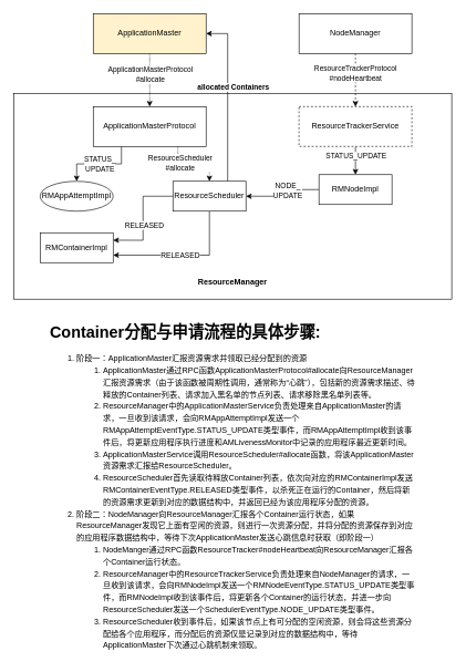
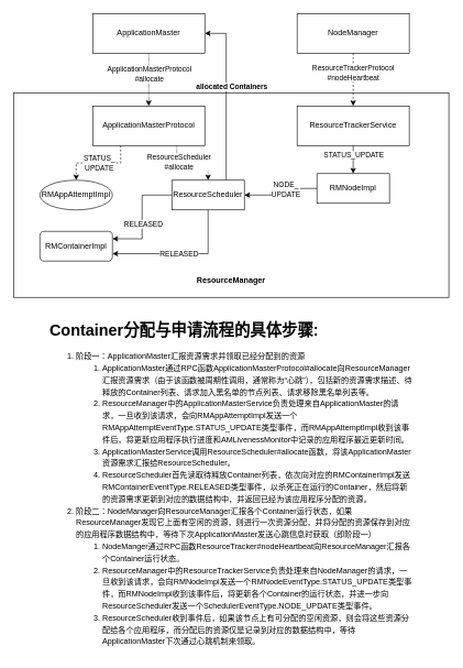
  <mxCell id="0" />
  <mxCell id="1" parent="0" />
  <mxCell id="2" value="&lt;b&gt;&lt;br&gt;&lt;br&gt;&lt;br&gt;&lt;br&gt;&lt;br&gt;&lt;br&gt;&lt;br&gt;&lt;br&gt;&lt;br&gt;&lt;br&gt;&lt;br&gt;&lt;br&gt;&lt;br&gt;&lt;br&gt;&lt;br&gt;&lt;br&gt;&lt;br&gt;&lt;br&gt;ResourceManager&lt;/b&gt;" style="rounded=0;whiteSpace=wrap;html=1;" vertex="1" parent="1"><mxGeometry x="20" y="140" width="660" height="310" as="geometry" /></mxCell>
- <mxCell id="3" style="edgeStyle=orthogonalEdgeStyle;rounded=0;orthogonalLoop=1;jettySize=auto;html=1;exitX=0.25;exitY=1;exitDx=0;exitDy=0;" edge="1" parent="1" source="7" target="21"><mxGeometry relative="1" as="geometry" /></mxCell>
+ <mxCell id="3" style="edgeStyle=orthogonalEdgeStyle;rounded=0;orthogonalLoop=1;jettySize=auto;html=1;exitX=0.25;exitY=1;exitDx=0;exitDy=0;dashed=1;" edge="1" parent="1" source="7" target="21"><mxGeometry relative="1" as="geometry" /></mxCell>
  <mxCell id="4" value="STATUS_&lt;br&gt;UPDATE" style="edgeLabel;html=1;align=center;verticalAlign=middle;resizable=0;points=[];" vertex="1" connectable="0" parent="3"><mxGeometry x="-0.215" relative="1" as="geometry"><mxPoint x="-12.08" as="offset" /></mxGeometry></mxCell>
  <mxCell id="5" style="edgeStyle=orthogonalEdgeStyle;rounded=0;orthogonalLoop=1;jettySize=auto;html=1;exitX=0.75;exitY=1;exitDx=0;exitDy=0;dashed=1;dashPattern=1 1;" edge="1" parent="1" source="7" target="20"><mxGeometry relative="1" as="geometry" /></mxCell>
  <mxCell id="6" value="ResourceScheduler&lt;br&gt;#allocate" style="edgeLabel;html=1;align=center;verticalAlign=middle;resizable=0;points=[];" vertex="1" connectable="0" parent="5"><mxGeometry x="-0.517" y="3" relative="1" as="geometry"><mxPoint as="offset" /></mxGeometry></mxCell>
  <mxCell id="7" value="ApplicationMasterProtocol" style="rounded=0;whiteSpace=wrap;html=1;" vertex="1" parent="1"><mxGeometry x="140" y="160" width="170" height="60" as="geometry" /></mxCell>
  <mxCell id="8" style="edgeStyle=orthogonalEdgeStyle;rounded=0;orthogonalLoop=1;jettySize=auto;html=1;entryX=0.5;entryY=0;entryDx=0;entryDy=0;" edge="1" parent="1" source="10" target="13"><mxGeometry relative="1" as="geometry" /></mxCell>
  <mxCell id="9" value="STATUS_UPDATE" style="edgeLabel;html=1;align=center;verticalAlign=middle;resizable=0;points=[];" vertex="1" connectable="0" parent="8"><mxGeometry x="0.203" relative="1" as="geometry"><mxPoint y="-11.43" as="offset" /></mxGeometry></mxCell>
- <mxCell id="10" value="ResourceTrackerService" style="rounded=0;whiteSpace=wrap;html=1;dashed=1;" vertex="1" parent="1"><mxGeometry x="450" y="160" width="170" height="60" as="geometry" /></mxCell>
+ <mxCell id="10" value="ResourceTrackerService" style="rounded=0;whiteSpace=wrap;html=1;" vertex="1" parent="1"><mxGeometry x="450" y="160" width="170" height="60" as="geometry" /></mxCell>
  <mxCell id="11" style="edgeStyle=orthogonalEdgeStyle;rounded=0;orthogonalLoop=1;jettySize=auto;html=1;" edge="1" parent="1" source="13" target="20"><mxGeometry relative="1" as="geometry" /></mxCell>
  <mxCell id="12" value="NODE_&lt;br&gt;UPDATE" style="edgeLabel;html=1;align=center;verticalAlign=middle;resizable=0;points=[];" vertex="1" connectable="0" parent="11"><mxGeometry x="-0.192" y="1" relative="1" as="geometry"><mxPoint as="offset" /></mxGeometry></mxCell>
  <mxCell id="13" value="RMNodeImpl" style="rounded=0;whiteSpace=wrap;html=1;" vertex="1" parent="1"><mxGeometry x="480" y="262.5" width="110" height="45" as="geometry" /></mxCell>
  <mxCell id="14" style="edgeStyle=orthogonalEdgeStyle;rounded=0;orthogonalLoop=1;jettySize=auto;html=1;entryX=1;entryY=0.25;entryDx=0;entryDy=0;" edge="1" parent="1" source="20" target="22"><mxGeometry relative="1" as="geometry" /></mxCell>
  <mxCell id="15" value="RELEASED" style="edgeLabel;html=1;align=center;verticalAlign=middle;resizable=0;points=[];" vertex="1" connectable="0" parent="14"><mxGeometry x="0.13" y="1" relative="1" as="geometry"><mxPoint as="offset" /></mxGeometry></mxCell>
  <mxCell id="16" style="edgeStyle=orthogonalEdgeStyle;rounded=0;orthogonalLoop=1;jettySize=auto;html=1;exitX=0.5;exitY=1;exitDx=0;exitDy=0;entryX=1;entryY=0.75;entryDx=0;entryDy=0;" edge="1" parent="1" source="20" target="22"><mxGeometry relative="1" as="geometry" /></mxCell>
  <mxCell id="17" value="RELEASED" style="edgeLabel;html=1;align=center;verticalAlign=middle;resizable=0;points=[];" vertex="1" connectable="0" parent="16"><mxGeometry x="0.046" relative="1" as="geometry"><mxPoint as="offset" /></mxGeometry></mxCell>
  <mxCell id="18" style="edgeStyle=orthogonalEdgeStyle;rounded=0;orthogonalLoop=1;jettySize=auto;html=1;exitX=0.75;exitY=0;exitDx=0;exitDy=0;entryX=1;entryY=0.5;entryDx=0;entryDy=0;dashed=0;" edge="1" parent="1" source="20" target="25"><mxGeometry relative="1" as="geometry" /></mxCell>
  <mxCell id="19" value="&lt;b&gt;allocated Containers&lt;/b&gt;" style="edgeLabel;html=1;align=center;verticalAlign=middle;resizable=0;points=[];" vertex="1" connectable="0" parent="18"><mxGeometry x="0.203" y="-1" relative="1" as="geometry"><mxPoint x="6.5" y="10.83" as="offset" /></mxGeometry></mxCell>
  <mxCell id="20" value="ResourceScheduler" style="rounded=0;whiteSpace=wrap;html=1;" vertex="1" parent="1"><mxGeometry x="260" y="272.5" width="110" height="45" as="geometry" /></mxCell>
  <mxCell id="21" value="RMAppAttemptImpl" style="ellipse;whiteSpace=wrap;html=1;" vertex="1" parent="1"><mxGeometry x="60" y="272.5" width="110" height="45" as="geometry" /></mxCell>
- <mxCell id="22" value="RMContainerImpl" style="rounded=0;whiteSpace=wrap;html=1;" vertex="1" parent="1"><mxGeometry x="60" y="350" width="110" height="45" as="geometry" /></mxCell>
+ <mxCell id="22" value="RMContainerImpl" style="whiteSpace=wrap;html=1;rounded=1;" vertex="1" parent="1"><mxGeometry x="60" y="350" width="110" height="45" as="geometry" /></mxCell>
  <mxCell id="23" style="edgeStyle=orthogonalEdgeStyle;rounded=0;orthogonalLoop=1;jettySize=auto;html=1;entryX=0.5;entryY=0;entryDx=0;entryDy=0;dashed=1;dashPattern=1 1;" edge="1" parent="1" source="25" target="7"><mxGeometry relative="1" as="geometry" /></mxCell>
  <mxCell id="24" value="ApplicationMasterProtocol&lt;br&gt;#allocate" style="edgeLabel;html=1;align=center;verticalAlign=middle;resizable=0;points=[];" vertex="1" connectable="0" parent="23"><mxGeometry x="-0.229" relative="1" as="geometry"><mxPoint as="offset" /></mxGeometry></mxCell>
- <mxCell id="25" value="ApplicationMaster" style="rounded=0;whiteSpace=wrap;html=1;fillColor=#fff2cc;" vertex="1" parent="1"><mxGeometry x="140" y="20" width="170" height="60" as="geometry" /></mxCell>
+ <mxCell id="25" value="ApplicationMaster" style="rounded=0;whiteSpace=wrap;html=1;" vertex="1" parent="1"><mxGeometry x="140" y="20" width="170" height="60" as="geometry" /></mxCell>
  <mxCell id="26" style="edgeStyle=orthogonalEdgeStyle;rounded=0;orthogonalLoop=1;jettySize=auto;html=1;entryX=0.5;entryY=0;entryDx=0;entryDy=0;dashed=1;" edge="1" parent="1" source="28" target="10"><mxGeometry relative="1" as="geometry" /></mxCell>
  <mxCell id="27" value="ResourceTrackerProtocol&lt;br&gt;#nodeHeartbeat" style="edgeLabel;html=1;align=center;verticalAlign=middle;resizable=0;points=[];" vertex="1" connectable="0" parent="26"><mxGeometry x="-0.271" y="-1" relative="1" as="geometry"><mxPoint as="offset" /></mxGeometry></mxCell>
  <mxCell id="28" value="NodeManager" style="rounded=0;whiteSpace=wrap;html=1;" vertex="1" parent="1"><mxGeometry x="450" y="20" width="170" height="60" as="geometry" /></mxCell>
  <mxCell id="29" value="&lt;h1&gt;Container分配与申请流程的具体步骤:&lt;/h1&gt;&lt;p&gt;&lt;/p&gt;&lt;ol style=&quot;line-height: 150%&quot;&gt;&lt;li&gt;阶段一：ApplicationMaster汇报资源需求并领取已经分配到的资源&lt;br&gt;&lt;/li&gt;&lt;ol&gt;&lt;li&gt;ApplicationMaster通过RPC函数ApplicationMasterProtocol#allocate向ResourceManager汇报资源需求（由于该函数被周期性调用，通常称为“心跳”），包括新的资源需求描述、待释放的Container列表、请求加入黑名单的节点列表、请求移除黑名单列表等。&lt;br&gt;&lt;/li&gt;&lt;li&gt;ResourceManager中的ApplicationMasterService负责处理来自ApplicationMaster的请求，一旦收到该请求，会向RMAppAttemptImpl发送一个RMAppAttemptEventType.STATUS_UPDATE类型事件，而RMAppAttemptImpl收到该事件后，将更新应用程序执行进度和AMLivenessMonitor中记录的应用程序最近更新时间。&lt;br&gt;&lt;/li&gt;&lt;li&gt;ApplicationMasterService调用ResourceScheduler#allocate函数，将该ApplicationMaster资源需求汇报给ResourceScheduler。&lt;br&gt;&lt;/li&gt;&lt;li&gt;ResourceScheduler首先读取待释放Container列表，依次向对应的RMContainerImpl发送RMContainerEventType.RELEASED类型事件，以杀死正在运行的Container，然后将新的资源需求更新到对应的数据结构中，并返回已经为该应用程序分配的资源。&lt;br&gt;&lt;/li&gt;&lt;/ol&gt;&lt;li&gt;阶段二：NodeManager向ResourceManager汇报各个Container运行状态，如果ResourceManager发现它上面有空闲的资源，则进行一次资源分配，并将分配的资源保存到对应的应用程序数据结构中，等待下次ApplicationMaster发送心跳信息时获取（即阶段一）&lt;br&gt;&lt;/li&gt;&lt;ol&gt;&lt;li&gt;NodeManger通过RPC函数ResourceTracker#nodeHeartbeat向ResourceManager汇报各个Container运行状态。&lt;br&gt;&lt;/li&gt;&lt;li&gt;ResourceManager中的ResourceTrackerService负责处理来自NodeManager的请求，一旦收到该请求，会向RMNodeImpl发送一个RMNodeEventType.STATUS_UPDATE类型事件，而RMNodeImpl收到该事件后，将更新各个Container的运行状态，并进一步向ResourceScheduler发送一个SchedulerEventType.NODE_UPDATE类型事件。&lt;br&gt;&lt;/li&gt;&lt;li&gt;ResourceScheduler收到事件后，如果该节点上有可分配的空闲资源，则会将这些资源分配给各个应用程序，而分配后的资源仅是记录到对应的数据结构中，等待ApplicationMaster下次通过心跳机制来领取。&lt;br&gt;&lt;/li&gt;&lt;/ol&gt;&lt;/ol&gt;&lt;p&gt;&lt;/p&gt;" style="text;html=1;strokeColor=none;fillColor=none;spacing=5;spacingTop=-20;whiteSpace=wrap;overflow=hidden;rounded=0;" vertex="1" parent="1"><mxGeometry x="70" y="480" width="560" height="510" as="geometry" /></mxCell>
